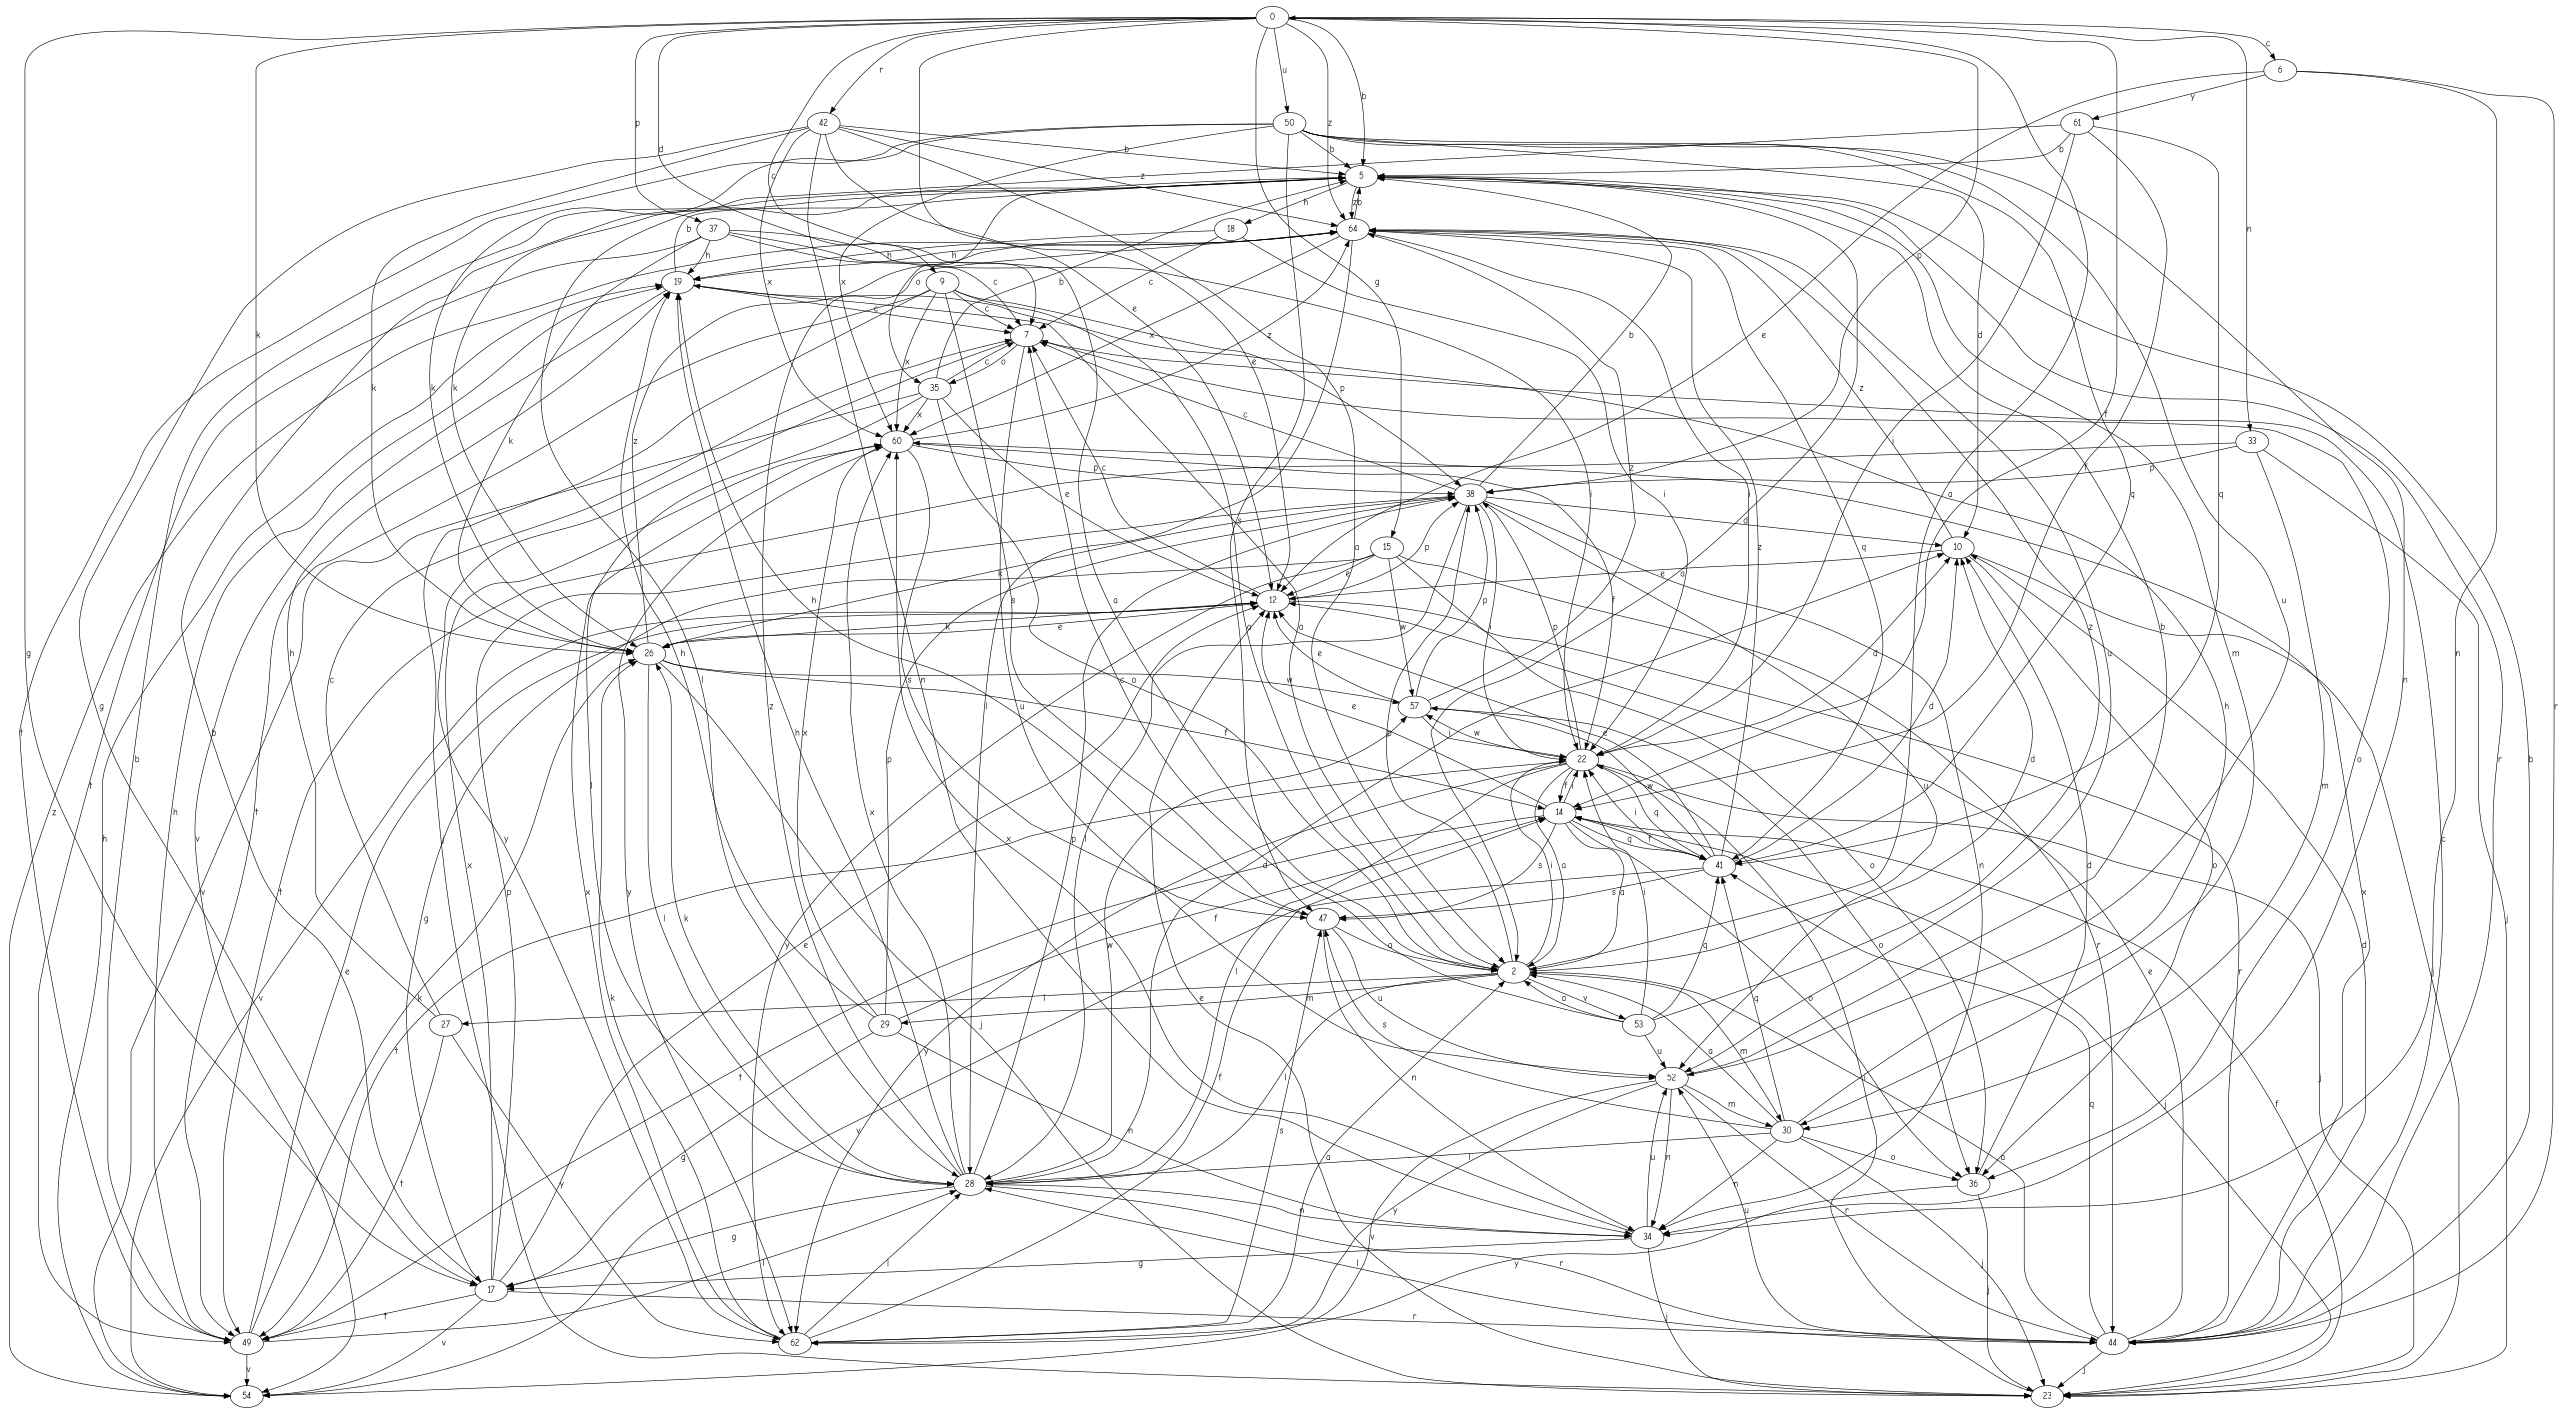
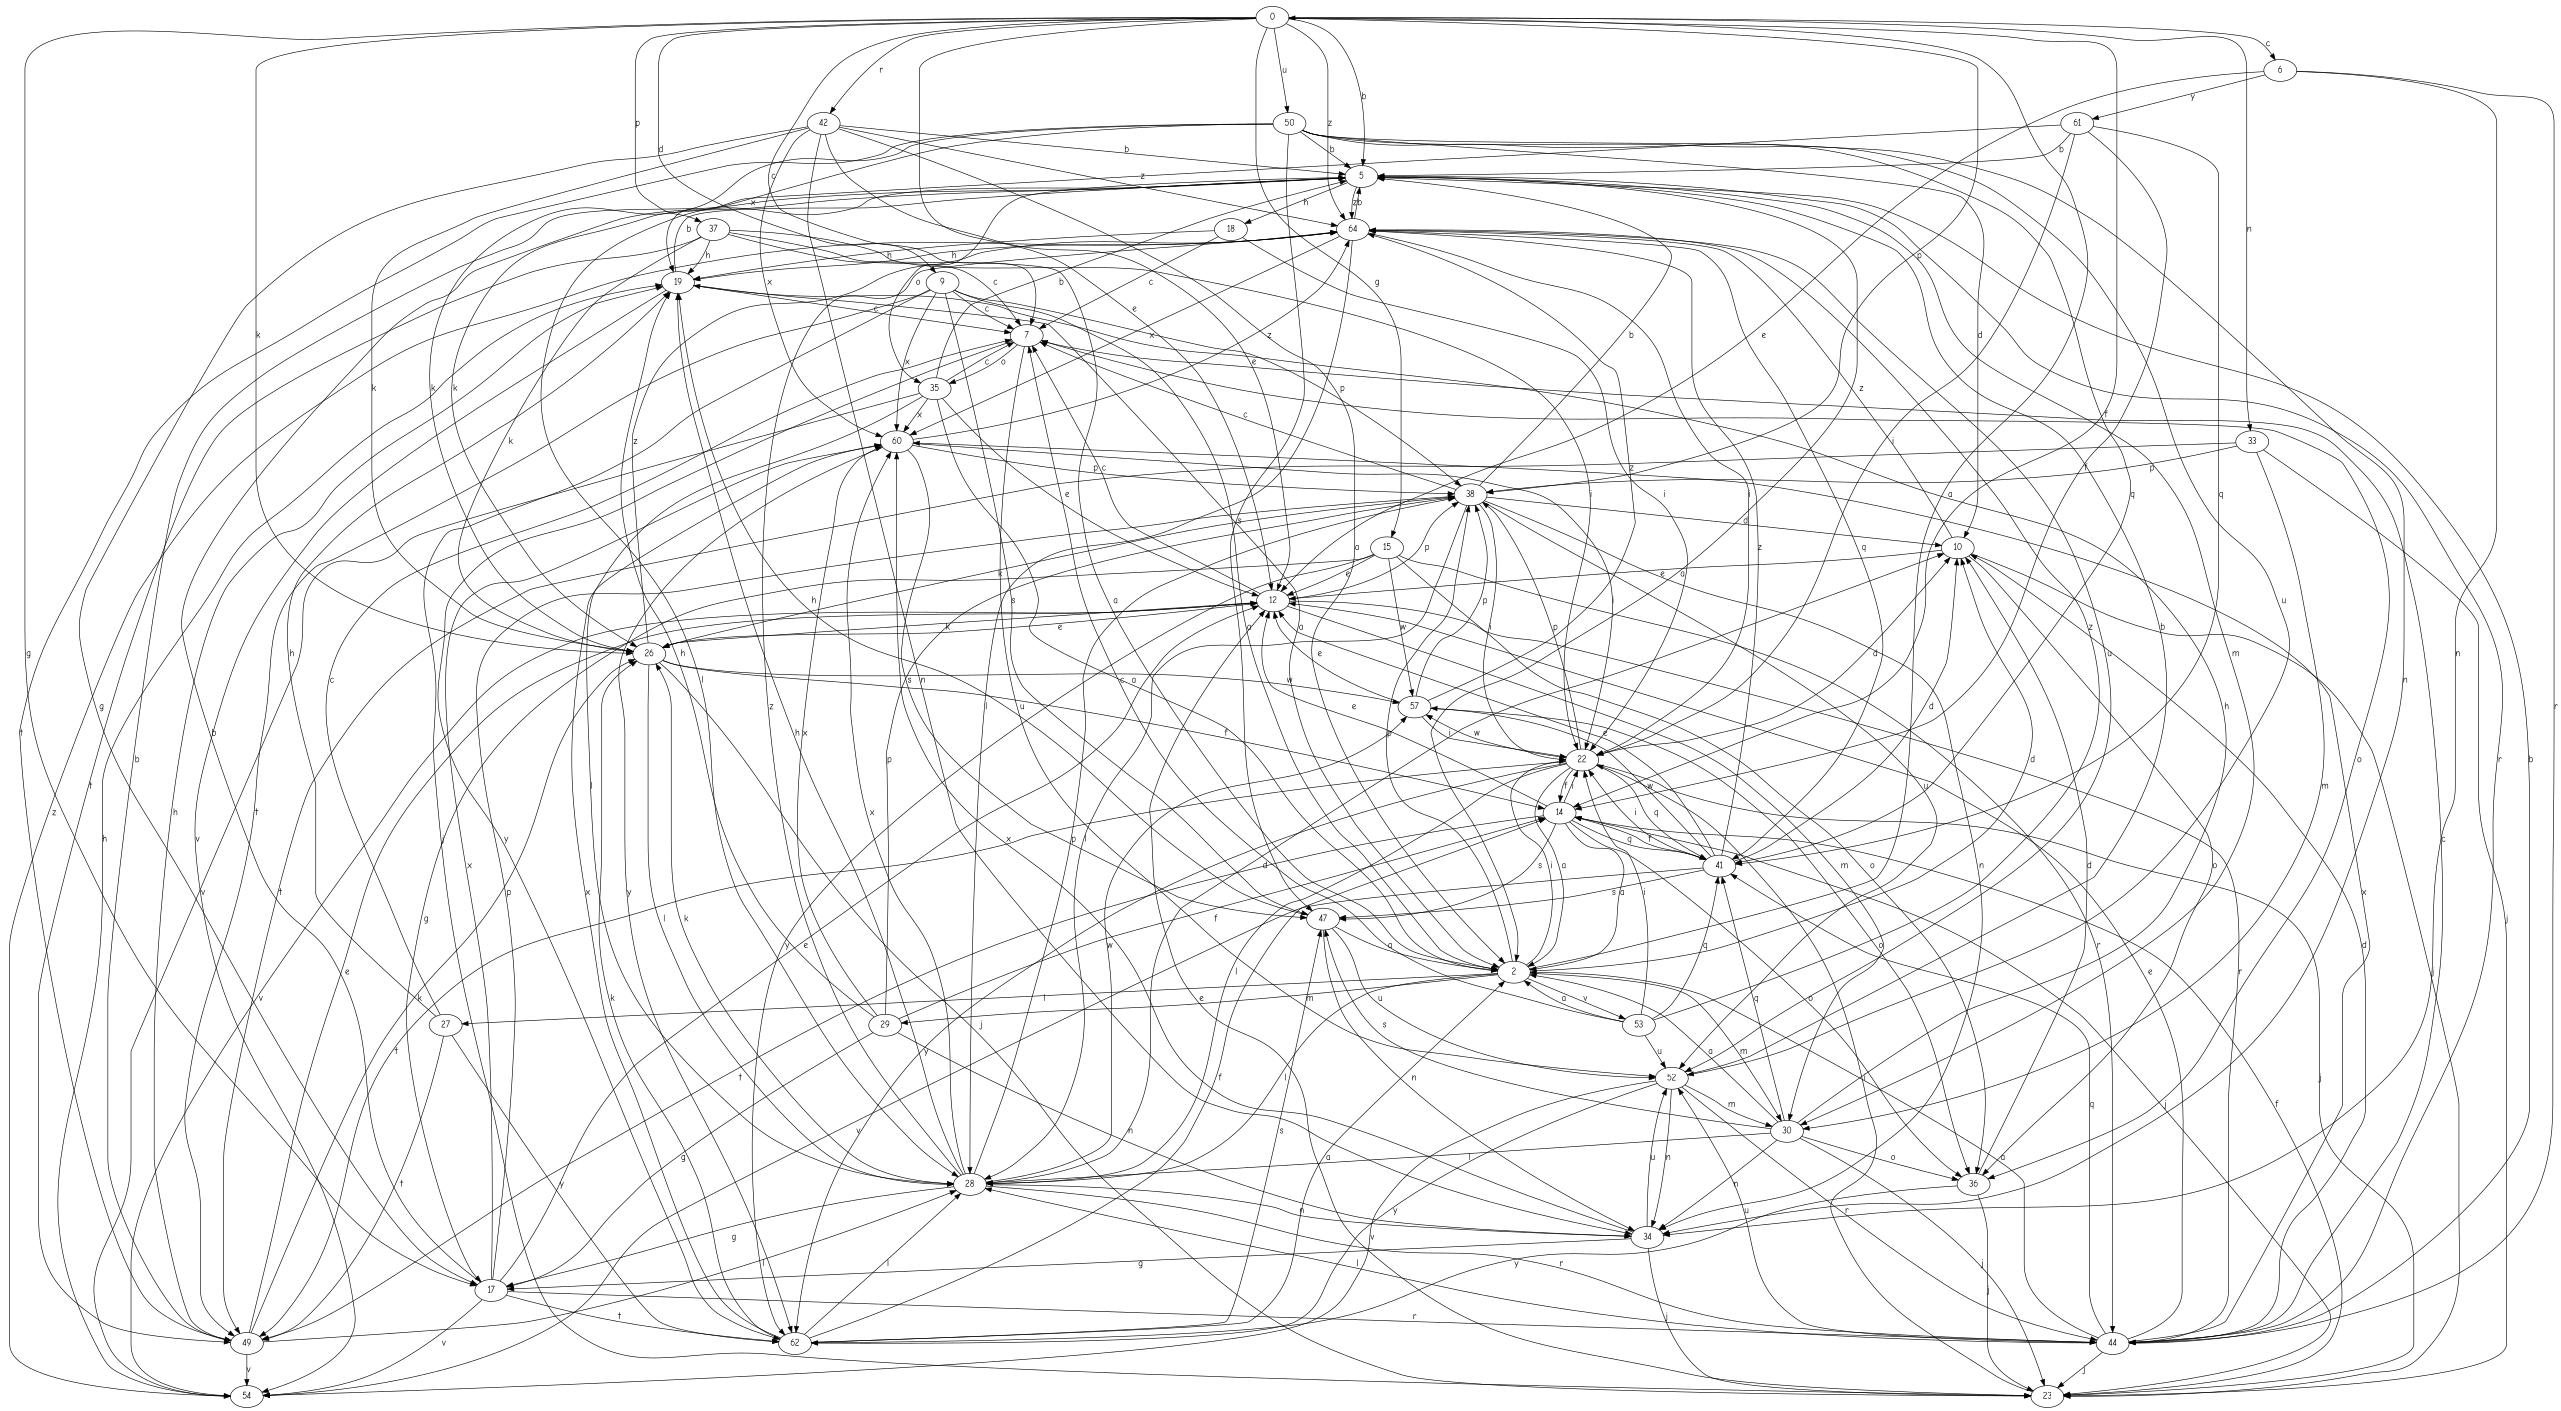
  strict digraph {
    fontname="Comic Neue"
    node [fontname="Comic Neue"]
    edge [fontname="Comic Neue"]
    0
    5
    6
    7
    9
    12
    14
    15
    17
    26
    33
    37
    38
    42
    50
    64
    2
    28
    30
    18
    35
    44
    34
    61
    36
    52
    62
    23
    47
    49
    60
    54
    22
    41
    57
    19
    10
    27
    29
    53
    0 -> 5 [label=b]
    0 -> 6 [label=c]
    0 -> 7 [label=c]
    0 -> 9 [label=d]
    0 -> 12 [label=e]
    0 -> 14 [label=f]
    0 -> 15 [label=g]
    0 -> 17 [label=g]
    0 -> 26 [label=k]
    0 -> 33 [label=n]
    0 -> 37 [label=p]
    0 -> 38 [label=p]
    0 -> 42 [label=r]
    0 -> 50 [label=u]
    0 -> 64 [label=z]
    5 -> 64 [label=z]
    5 -> 2 [label=a]
    5 -> 28 [label=l]
    5 -> 30 [label=m]
    5 -> 18 [label=h]
    5 -> 35 [label=o]
    5 -> 44 [label=r]
    6 -> 12 [label=e]
    6 -> 44 [label=r]
    6 -> 34 [label=n]
    6 -> 61 [label=y]
    7 -> 35 [label=o]
    7 -> 36 [label=o]
    7 -> 52 [label=u]
    7 -> 62 [label=y]
    9 -> 7 [label=c]
    9 -> 38 [label=p]
    9 -> 2 [label=a]
    9 -> 23 [label=j]
    9 -> 47 [label=s]
    9 -> 49 [label=t]
    9 -> 60 [label=x]
    12 -> 7 [label=c]
    12 -> 26 [label=k]
    12 -> 38 [label=p]
+   12 -> 30 [label=m]
    12 -> 44 [label=r]
    12 -> 54 [label=v]
    14 -> 12 [label=e]
    14 -> 2 [label=a]
    14 -> 36 [label=o]
    14 -> 23 [label=j]
    14 -> 47 [label=s]
    14 -> 49 [label=t]
    14 -> 22 [label=i]
    14 -> 41 [label=q]
    15 -> 12 [label=e]
    15 -> 17 [label=g]
    15 -> 44 [label=r]
    15 -> 36 [label=o]
    15 -> 62 [label=y]
    15 -> 57 [label=w]
    17 -> 5 [label=b]
    17 -> 12 [label=e]
    17 -> 38 [label=p]
    17 -> 44 [label=r]
-   17 -> 49 [label=t]
+   17 -> 62 [label=t]
    17 -> 60 [label=x]
    17 -> 54 [label=v]
    26 -> 12 [label=e]
    26 -> 14 [label=f]
    26 -> 64 [label=z]
    26 -> 28 [label=l]
    26 -> 23 [label=j]
    26 -> 57 [label=w]
    33 -> 38 [label=p]
    33 -> 30 [label=m]
    33 -> 23 [label=j]
    33 -> 49 [label=t]
    37 -> 7 [label=c]
    37 -> 26 [label=k]
    37 -> 2 [label=a]
    37 -> 49 [label=t]
    37 -> 22 [label=i]
    37 -> 19 [label=h]
    38 -> 5 [label=b]
    38 -> 7 [label=c]
    38 -> 26 [label=k]
    38 -> 28 [label=l]
    38 -> 34 [label=n]
    38 -> 52 [label=u]
    38 -> 22 [label=i]
    38 -> 10 [label=d]
    42 -> 5 [label=b]
    42 -> 12 [label=e]
    42 -> 17 [label=g]
    42 -> 26 [label=k]
    42 -> 64 [label=z]
    42 -> 2 [label=a]
    42 -> 34 [label=n]
    42 -> 60 [label=x]
    50 -> 5 [label=b]
    50 -> 26 [label=k]
    50 -> 34 [label=n]
    50 -> 52 [label=u]
    50 -> 47 [label=s]
    50 -> 49 [label=t]
-   50 -> 60 [label=x]
+   50 -> 19 [label=x]
    50 -> 41 [label=q]
    50 -> 10 [label=d]
    64 -> 5 [label=b]
    64 -> 28 [label=l]
    64 -> 52 [label=u]
    64 -> 60 [label=x]
    64 -> 22 [label=i]
    64 -> 41 [label=q]
    64 -> 19 [label=h]
    2 -> 0 [label=a]
    2 -> 38 [label=p]
    2 -> 28 [label=l]
    2 -> 30 [label=m]
    2 -> 22 [label=i]
    2 -> 10 [label=d]
    2 -> 27 [label=l]
    2 -> 29 [label=m]
    2 -> 53 [label=v]
    28 -> 17 [label=g]
    28 -> 26 [label=k]
    28 -> 38 [label=p]
    28 -> 64 [label=z]
    28 -> 44 [label=r]
    28 -> 34 [label=n]
    28 -> 60 [label=x]
    28 -> 57 [label=w]
    28 -> 19 [label=h]
    28 -> 10 [label=d]
    30 -> 2 [label=a]
    30 -> 28 [label=l]
    30 -> 34 [label=n]
    30 -> 36 [label=o]
    30 -> 23 [label=j]
    30 -> 47 [label=s]
    30 -> 41 [label=q]
    30 -> 19 [label=h]
    18 -> 7 [label=c]
    18 -> 22 [label=i]
    18 -> 19 [label=h]
    35 -> 5 [label=b]
    35 -> 7 [label=c]
    35 -> 12 [label=e]
    35 -> 2 [label=a]
    35 -> 28 [label=l]
    35 -> 60 [label=x]
    35 -> 54 [label=v]
    44 -> 5 [label=b]
    44 -> 7 [label=c]
    44 -> 12 [label=e]
    44 -> 2 [label=a]
    44 -> 28 [label=l]
    44 -> 52 [label=u]
    44 -> 23 [label=j]
    44 -> 60 [label=x]
    44 -> 41 [label=q]
    44 -> 10 [label=d]
    34 -> 17 [label=g]
    34 -> 52 [label=u]
    34 -> 23 [label=j]
    34 -> 60 [label=x]
    61 -> 5 [label=b]
    61 -> 14 [label=f]
    61 -> 26 [label=k]
    61 -> 22 [label=i]
    61 -> 41 [label=q]
    36 -> 62 [label=y]
    36 -> 23 [label=j]
    36 -> 10 [label=d]
    52 -> 5 [label=b]
    52 -> 30 [label=m]
    52 -> 44 [label=r]
    52 -> 34 [label=n]
    52 -> 62 [label=y]
    52 -> 54 [label=v]
    62 -> 14 [label=f]
    62 -> 26 [label=k]
    62 -> 2 [label=a]
    62 -> 28 [label=l]
    62 -> 47 [label=s]
    62 -> 60 [label=x]
    23 -> 12 [label=e]
    23 -> 14 [label=f]
    23 -> 22 [label=i]
    47 -> 2 [label=a]
    47 -> 34 [label=n]
    47 -> 52 [label=u]
    47 -> 19 [label=h]
    49 -> 5 [label=b]
    49 -> 12 [label=e]
    49 -> 26 [label=k]
    49 -> 28 [label=l]
    49 -> 54 [label=v]
    49 -> 19 [label=h]
    60 -> 38 [label=p]
    60 -> 64 [label=z]
    60 -> 62 [label=y]
    60 -> 47 [label=s]
-   60 -> 22 [label=f]
+   60 -> 22 [label=i]
    54 -> 64 [label=z]
    54 -> 19 [label=h]
    22 -> 14 [label=f]
    22 -> 38 [label=p]
    22 -> 2 [label=a]
    22 -> 28 [label=l]
    22 -> 62 [label=y]
    22 -> 23 [label=j]
    22 -> 49 [label=t]
    22 -> 41 [label=q]
    22 -> 57 [label=w]
    22 -> 10 [label=d]
    41 -> 12 [label=e]
    41 -> 14 [label=f]
    41 -> 64 [label=z]
    41 -> 47 [label=s]
    41 -> 54 [label=v]
    41 -> 22 [label=i]
    41 -> 57 [label=w]
    41 -> 10 [label=d]
    57 -> 12 [label=e]
    57 -> 38 [label=p]
    57 -> 64 [label=z]
    57 -> 36 [label=o]
    57 -> 22 [label=i]
    19 -> 5 [label=b]
    19 -> 7 [label=c]
    19 -> 2 [label=a]
    19 -> 54 [label=v]
    10 -> 12 [label=e]
    10 -> 64 [label=z]
    10 -> 36 [label=o]
    10 -> 23 [label=j]
    27 -> 7 [label=c]
    27 -> 62 [label=y]
    27 -> 49 [label=t]
    27 -> 19 [label=h]
    29 -> 14 [label=f]
    29 -> 17 [label=g]
    29 -> 38 [label=p]
    29 -> 34 [label=n]
    29 -> 60 [label=x]
    29 -> 19 [label=h]
    53 -> 7 [label=c]
    53 -> 64 [label=z]
    53 -> 2 [label=a]
    53 -> 52 [label=u]
    53 -> 22 [label=i]
    53 -> 41 [label=q]
  }
